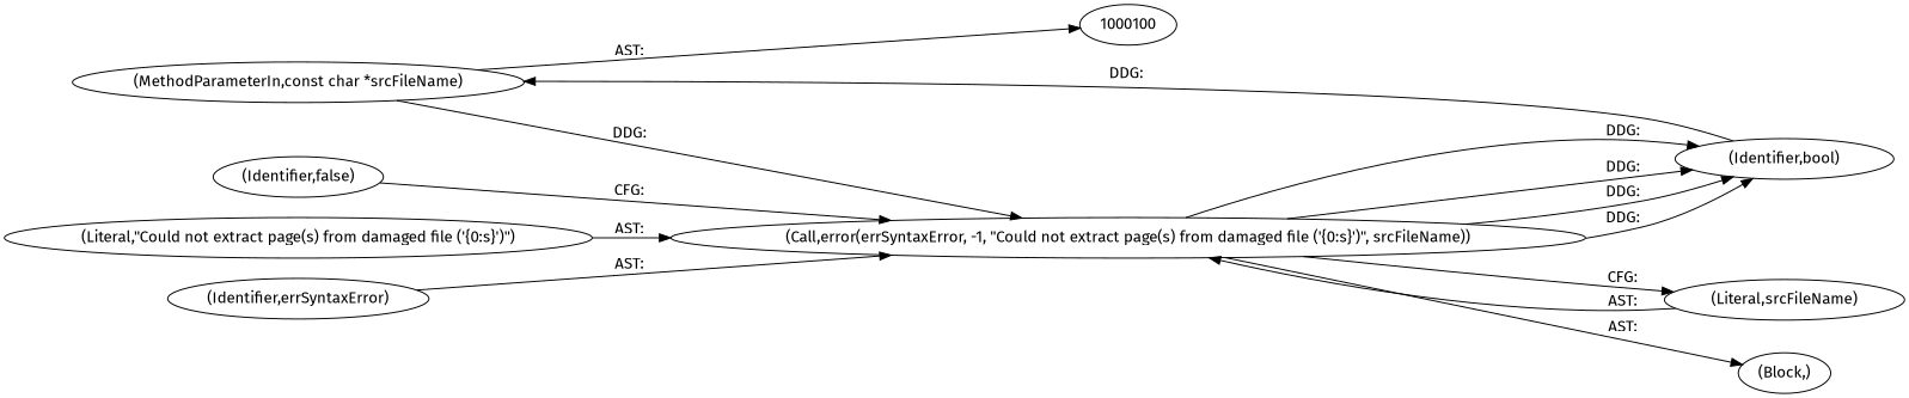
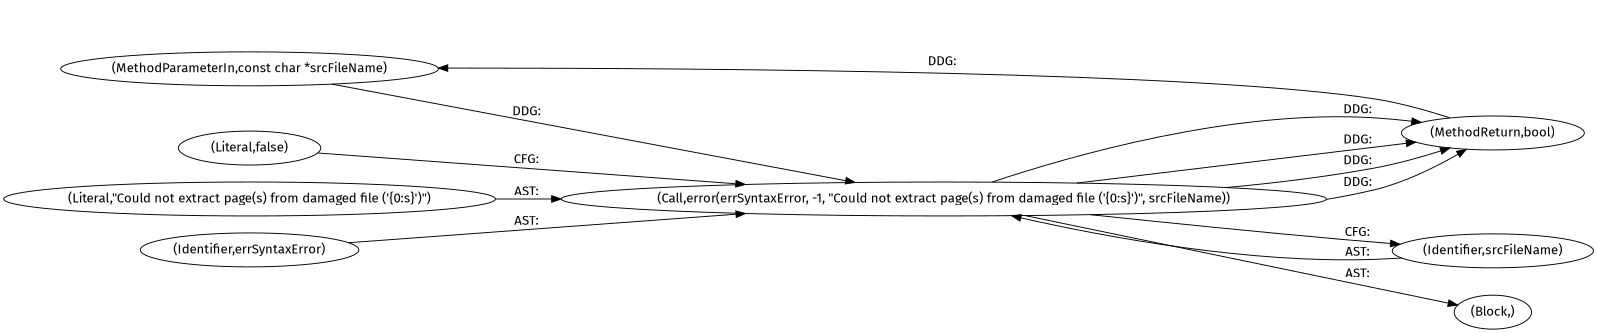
  digraph {
    fontname="Fira Sans"
    rankdir=LR
    node [fontname="Fira Sans"]
    edge [fontname="Fira Sans"]
    n1 [label="(MethodParameterIn,const char *srcFileName)"]
    n2 [label="(Call,error(errSyntaxError, -1, \"Could not extract page(s) from damaged file ('{0:s}')\", srcFileName))"]
-   1000100
-   n4 [label="(Identifier,bool)"]
-   n5 [label="(Literal,srcFileName)"]
+   n4 [label="(MethodReturn,bool)"]
+   n5 [label="(Identifier,srcFileName)"]
    n6 [label="(Block,)"]
-   n7 [label="(Identifier,false)"]
+   n7 [label="(Literal,false)"]
    n8 [label="(Literal,\"Could not extract page(s) from damaged file ('{0:s}')\")"]
    n9 [label="(Identifier,errSyntaxError)"]
    n1 -> n2 [label="DDG: "]
-   n1 -> 1000100 [label="AST: "]
    n2 -> n4 [label="DDG: "]
    n2 -> n4 [label="DDG: "]
    n2 -> n4 [label="DDG: "]
    n2 -> n4 [label="DDG: "]
    n2 -> n5 [label="CFG: "]
    n2 -> n6 [label="AST: "]
    n4 -> n1 [label="DDG: "]
    n5 -> n2 [label="AST: "]
    n7 -> n2 [label="CFG: "]
    n8 -> n2 [label="AST: "]
    n9 -> n2 [label="AST: "]
  }
